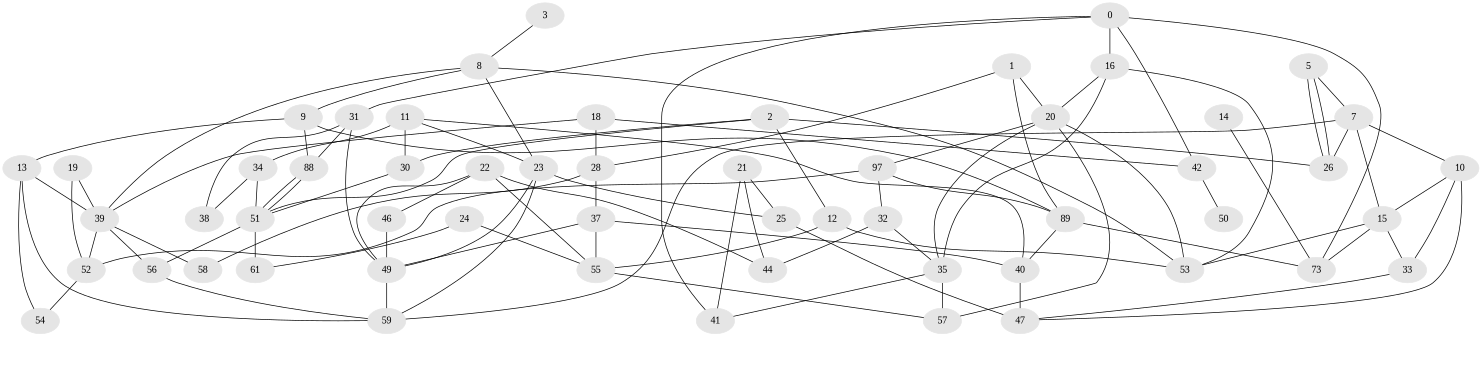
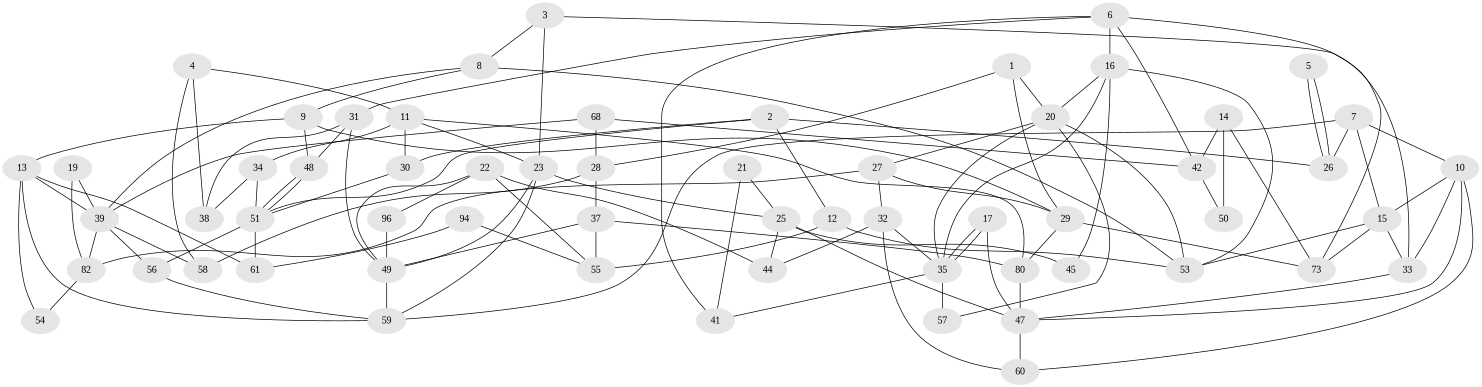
  graph {
    fontname="Liberation Serif"
    node [color=gray90 fontname="Liberation Serif" style=filled]
    edge [fontname="Liberation Serif"]
    1
    20
    28
-   29 [label=89]
+   29
    53
    35
-   27 [label=97]
+   27
    57
    58
    37
    n11 [label=73]
-   40
+   40 [label=80]
    2
    12
    26
    30
    51
    55
    61
    56
    3
    8
    23
    33
    9
    39
    59
    25
    49
    47
+   4
    11
    38
    34
    5
    7
    10
    15
-   6 [label=0]
+   6
    16
    31
    41
    42
-   48 [label=88]
+   45
+   48
    50
+   60
    13
-   52
+   52 [label=82]
    54
    14
-   18
+   17
+   18 [label=68]
    19
    32
    21
    44
    22
-   46
-   24
+   46 [label=96]
+   24 [label=94]
    1 -- 20
    1 -- 28
    1 -- 29
    20 -- 53
    20 -- 35
    20 -- 27
    20 -- 57
    28 -- 58
    28 -- 37
    29 -- n11
    29 -- 40
    35 -- 57
    35 -- 41
    27 -- 29
    27 -- 52
    27 -- 32
    37 -- 40
    37 -- 55
    37 -- 49
    40 -- 47
    2 -- 12
    2 -- 26
    2 -- 30
    2 -- 51
    12 -- 53
    12 -- 55
    30 -- 51
    51 -- 61
    51 -- 56
-   55 -- 57
    56 -- 59
    3 -- 8
-   8 -- 23
+   3 -- 23
+   3 -- 33
    8 -- 53
    8 -- 9
    8 -- 39
    23 -- 59
    23 -- 25
    23 -- 49
    33 -- 47
    9 -- 29
    9 -- 48
    9 -- 13
    39 -- 58
    39 -- 56
    39 -- 52
    25 -- 47
+   25 -- 45
    49 -- 59
+   47 -- 60
+   4 -- 58
+   4 -- 11
+   4 -- 38
    11 -- 40
    11 -- 30
    11 -- 23
    11 -- 34
    34 -- 51
    34 -- 38
    5 -- 26
    5 -- 26
-   5 -- 7
    7 -- 26
    7 -- 59
    7 -- 10
    7 -- 15
    10 -- 33
    10 -- 47
    10 -- 15
+   10 -- 60
    15 -- 53
    15 -- n11
    15 -- 33
    6 -- n11
    6 -- 16
    6 -- 31
    6 -- 41
    6 -- 42
    16 -- 20
    16 -- 53
    16 -- 35
+   16 -- 45
    31 -- 49
    31 -- 38
    31 -- 48
    42 -- 50
    48 -- 51
    48 -- 51
+   13 -- 61
    13 -- 39
    13 -- 59
    13 -- 54
    52 -- 54
    14 -- n11
+   14 -- 42
+   14 -- 50
+   17 -- 35
+   17 -- 35
+   17 -- 47
    18 -- 28
    18 -- 39
    18 -- 42
    19 -- 39
    19 -- 52
    32 -- 35
+   32 -- 60
    32 -- 44
    21 -- 25
    21 -- 41
-   21 -- 44
+   25 -- 44
    22 -- 55
    22 -- 49
    22 -- 44
    22 -- 46
    46 -- 49
    24 -- 55
    24 -- 61
  }
